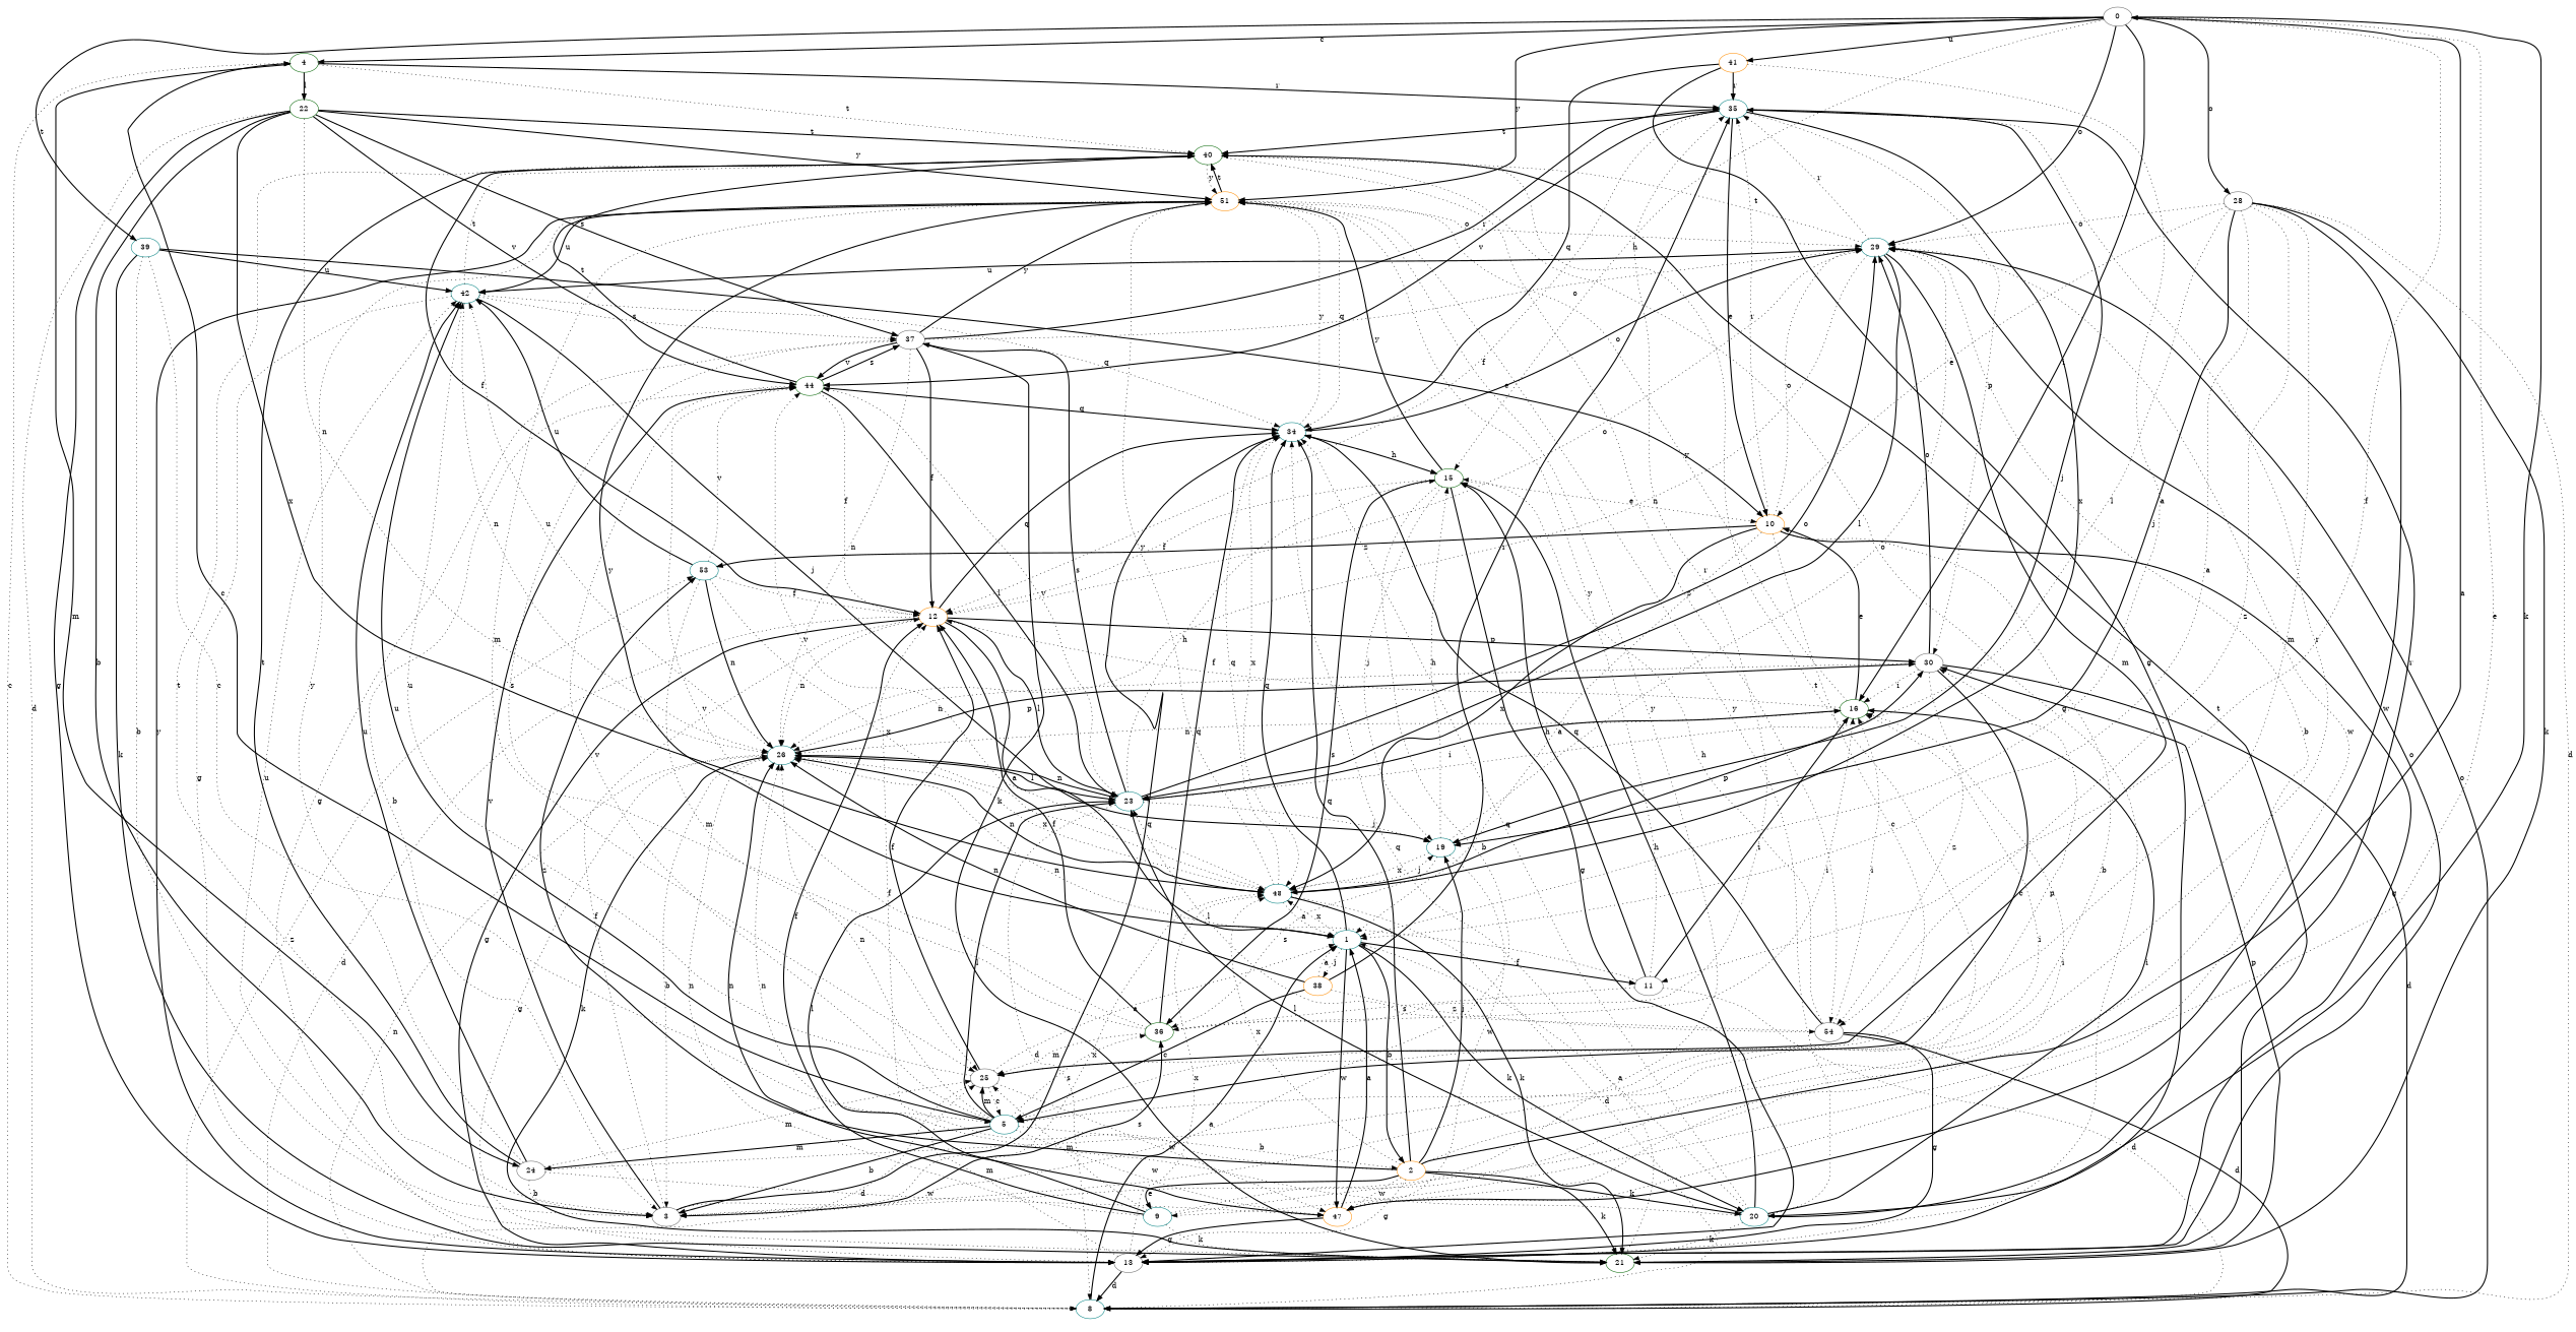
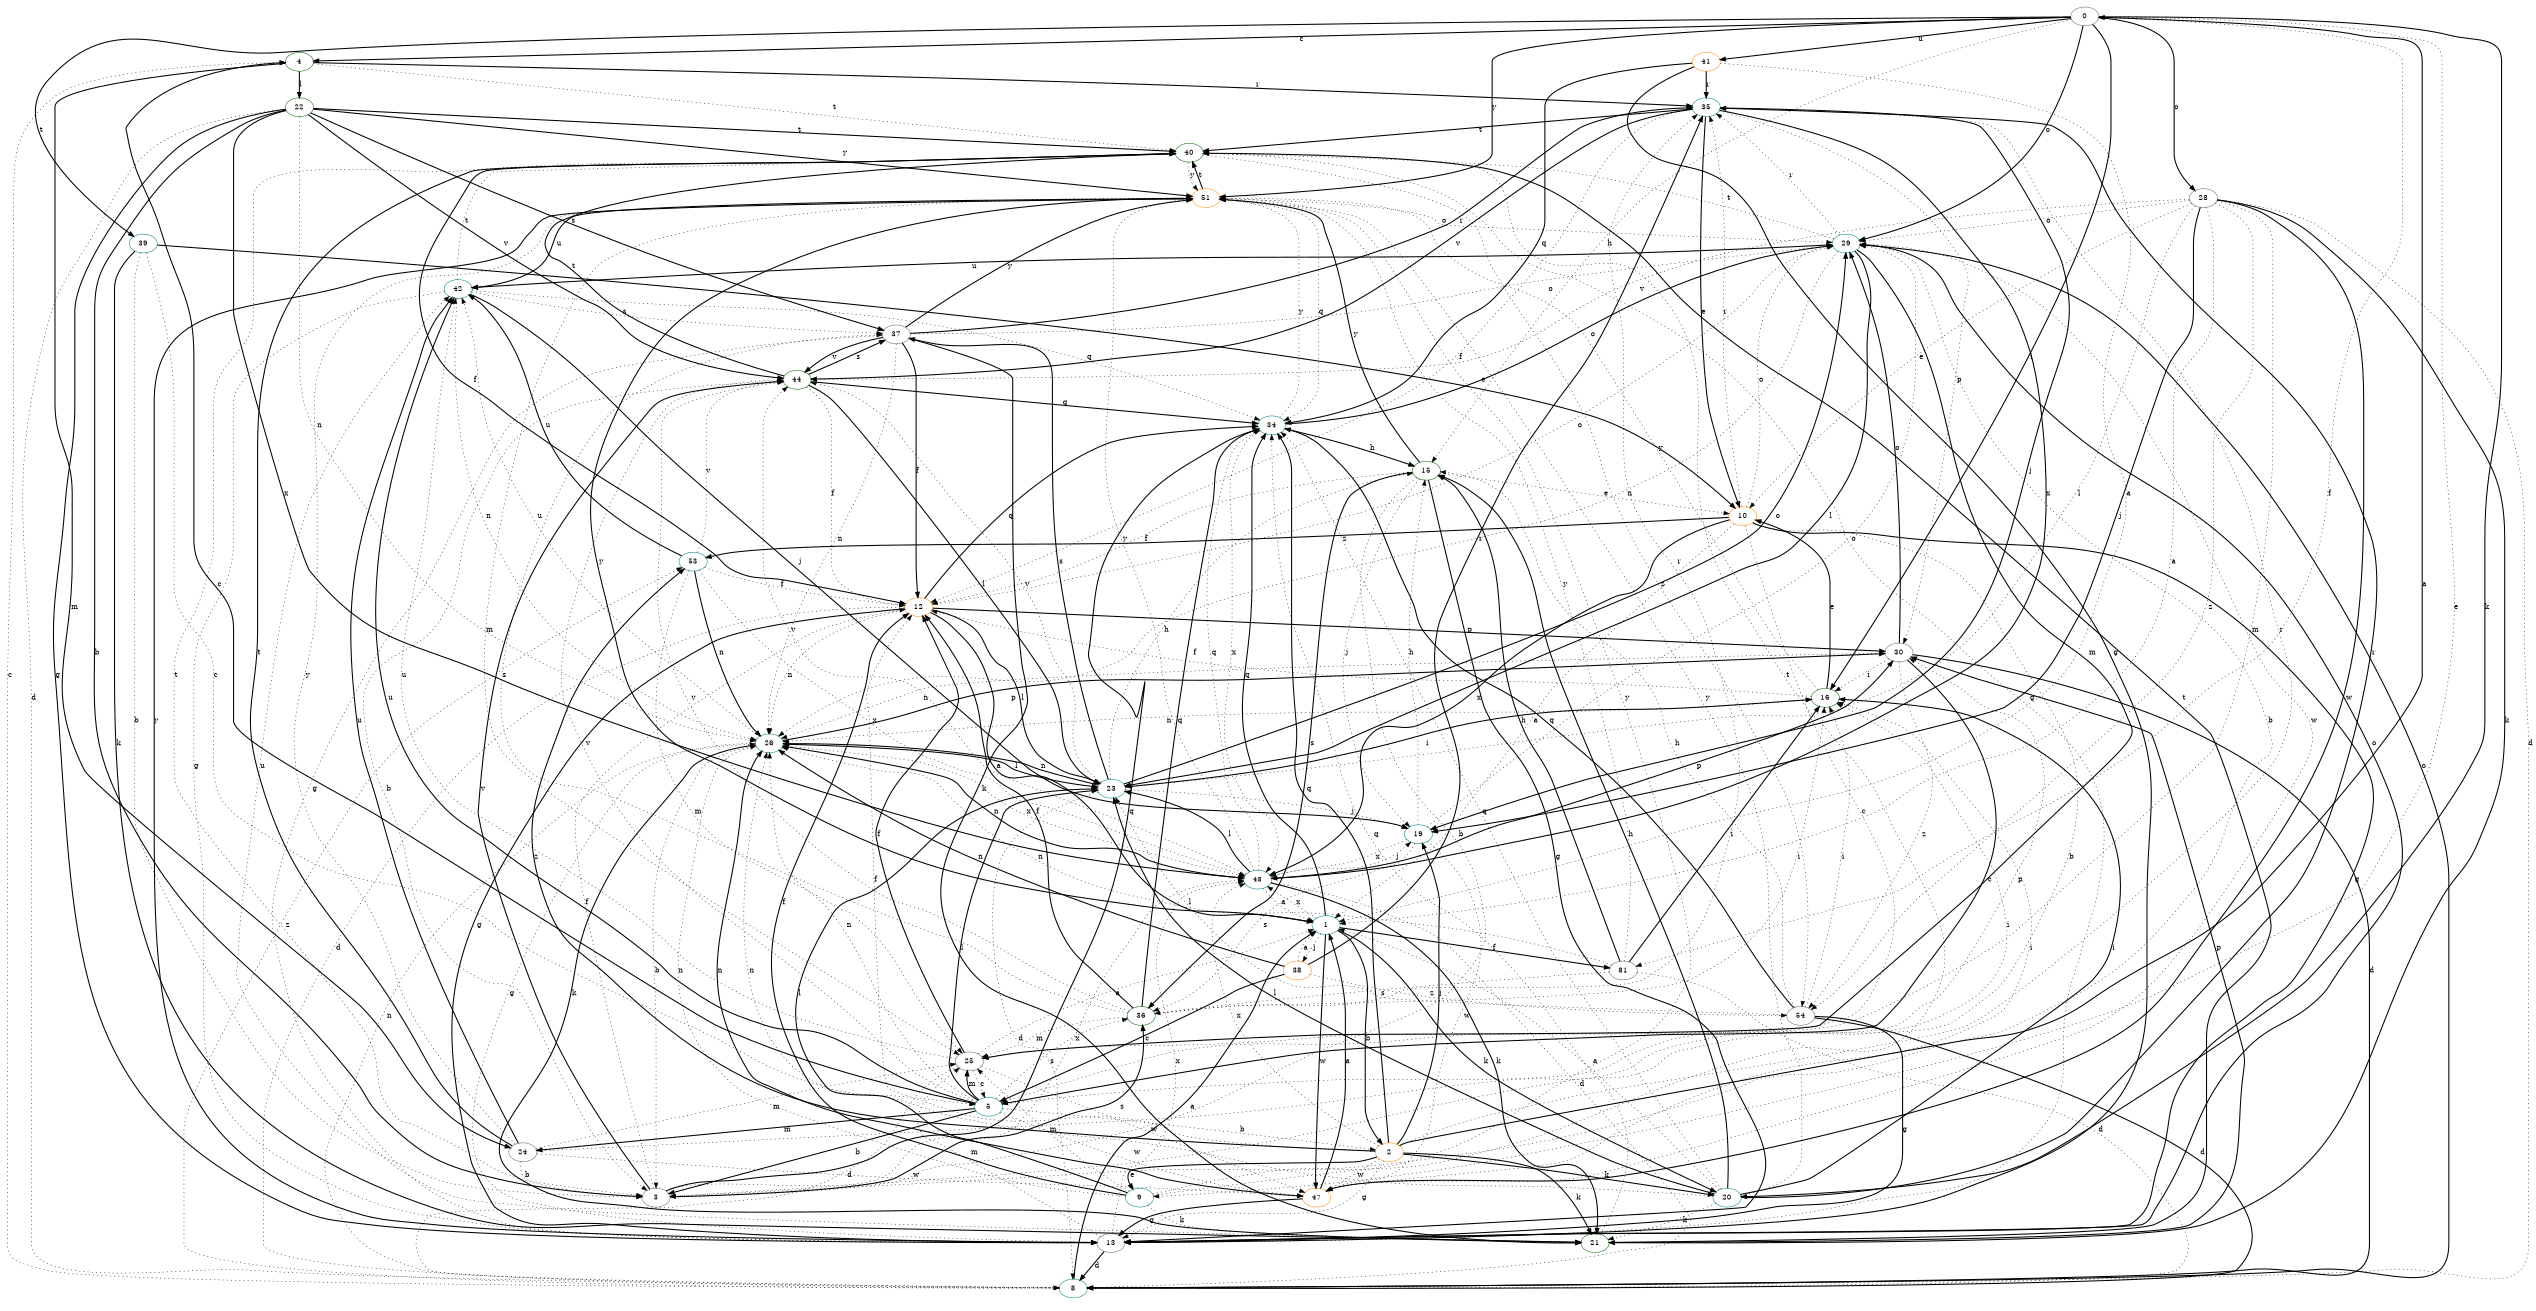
  strict digraph {
    node [color=teal]
    edge [style=dotted]
    0 [color=gray40]
    4 [color=darkgreen]
    9
-   11 [color=gray40]
+   11 [color=gray40 label=81]
    15 [color=darkgreen]
    16 [color=darkgreen]
    20
    28 [color=gray40]
    29
    39
    41 [color=darkorange]
    51 [color=darkorange]
    35
    40 [color=darkgreen]
    22 [color=darkgreen]
    24 [color=gray40]
    12 [color=darkorange]
    21 [color=darkgreen]
    23
    25 [color=gray40]
    26
    36 [color=darkgreen]
    8
    13 [color=gray40]
    19
    3 [color=gray40]
    10 [color=darkorange]
    1
    34
    47 [color=darkorange]
    44 [color=darkgreen]
    54 [color=gray40]
    42
    5
    2 [color=darkorange]
    n36 [color=darkorange label=38]
    48
    53
    30 [color=gray40]
    37 [color=gray40]
    0 -> 4 [label=c style=bold]
    0 -> 9 [label=e]
    0 -> 11 [label=f]
    0 -> 15 [label=h]
    0 -> 16 [label=i style=bold]
    0 -> 20 [label=k style=bold]
    0 -> 28 [label=o style=bold]
    0 -> 29 [label=o style=bold]
    0 -> 39 [label=t style=bold]
    0 -> 41 [label=u style=bold]
    0 -> 51 [label=y style=bold]
    4 -> 35 [label=r style=bold]
    4 -> 40 [label=t]
    4 -> 22 [label=l style=bold]
    4 -> 24 [label=m style=bold]
    9 -> 51 [label=y]
    9 -> 40 [label=t]
    9 -> 12 [label=f style=bold]
    9 -> 21 [label=k]
    9 -> 23 [label=l style=bold]
    9 -> 25 [label=m]
    9 -> 26 [label=n]
    11 -> 15 [label=h style=bold]
    11 -> 16 [label=i style=bold]
    11 -> 51 [label=y]
    11 -> 26 [label=n]
    11 -> 36 [label=s]
    11 -> 8 [label=d]
    15 -> 51 [label=y style=bold]
    15 -> 12 [label=f]
    15 -> 36 [label=s style=bold]
    15 -> 13 [label=g style=bold]
    15 -> 19 [label=j]
    15 -> 3 [label=b]
    15 -> 10 [label=e]
    16 -> 51 [label=y]
    16 -> 12 [label=f]
    16 -> 26 [label=n]
    16 -> 10 [label=e style=bold]
    20 -> 15 [label=h style=bold]
    20 -> 16 [label=i style=bold]
    20 -> 51 [label=y]
    20 -> 35 [label=r style=bold]
    20 -> 21 [label=k]
    20 -> 23 [label=l style=bold]
    20 -> 26 [label=n]
    20 -> 1 [label=a]
    20 -> 34 [label=q]
    28 -> 29 [label=o]
    28 -> 21 [label=k style=bold]
    28 -> 23 [label=l]
    28 -> 25 [label=m]
    28 -> 8 [label=d]
    28 -> 19 [label=j style=bold]
    28 -> 10 [label=e]
    28 -> 1 [label=a]
    28 -> 47 [label=w style=bold]
+   28 -> 44 [label=v]
    28 -> 54 [label=z]
    29 -> 35 [label=r]
    29 -> 40 [label=t]
    29 -> 23 [label=l style=bold]
    29 -> 25 [label=m style=bold]
    29 -> 26 [label=n]
    29 -> 3 [label=b]
    29 -> 47 [label=w]
    29 -> 42 [label=u style=bold]
    39 -> 21 [label=k style=bold]
    39 -> 3 [label=b]
    39 -> 10 [label=e style=bold]
-   39 -> 42 [label=u style=bold]
    39 -> 5 [label=c]
    41 -> 35 [label=r style=bold]
    41 -> 13 [label=g style=bold]
    41 -> 1 [label=a]
    41 -> 34 [label=q style=bold]
    51 -> 29 [label=o]
    51 -> 40 [label=t style=bold]
    51 -> 25 [label=m]
    51 -> 34 [label=q]
    51 -> 42 [label=u style=bold]
    35 -> 40 [label=t style=bold]
    35 -> 12 [label=f]
    35 -> 19 [label=j style=bold]
    35 -> 10 [label=e style=bold]
    35 -> 44 [label=v style=bold]
    35 -> 48 [label=x style=bold]
    35 -> 30 [label=p]
    40 -> 51 [label=y]
    40 -> 12 [label=f style=bold]
    40 -> 13 [label=g]
    40 -> 54 [label=z]
    22 -> 51 [label=y style=bold]
    22 -> 40 [label=t style=bold]
    22 -> 26 [label=n]
    22 -> 8 [label=d]
    22 -> 13 [label=g style=bold]
    22 -> 3 [label=b style=bold]
    22 -> 44 [label=v style=bold]
    22 -> 48 [label=x style=bold]
    22 -> 37 [label=s style=bold]
    24 -> 16 [label=i]
    24 -> 51 [label=y]
    24 -> 40 [label=t style=bold]
    24 -> 25 [label=m]
    24 -> 3 [label=b]
    24 -> 47 [label=w]
    24 -> 42 [label=u style=bold]
    12 -> 29 [label=o]
    12 -> 23 [label=l style=bold]
    12 -> 26 [label=n]
    12 -> 8 [label=d]
    12 -> 13 [label=g style=bold]
    12 -> 1 [label=a style=bold]
    12 -> 34 [label=q style=bold]
    12 -> 30 [label=p style=bold]
    21 -> 40 [label=t style=bold]
    21 -> 34 [label=q]
    21 -> 42 [label=u]
    21 -> 30 [label=p style=bold]
    23 -> 15 [label=h]
    23 -> 16 [label=i style=bold]
    23 -> 29 [label=o style=bold]
    23 -> 26 [label=n style=bold]
    23 -> 8 [label=d]
    23 -> 19 [label=j]
    23 -> 44 [label=v]
    23 -> 37 [label=s style=bold]
    25 -> 12 [label=f style=bold]
    25 -> 8 [label=d]
    25 -> 1 [label=a]
    25 -> 47 [label=w]
    25 -> 42 [label=u]
    25 -> 5 [label=c]
    26 -> 21 [label=k style=bold]
    26 -> 23 [label=l style=bold]
    26 -> 13 [label=g]
    26 -> 3 [label=b]
    26 -> 42 [label=u]
    26 -> 48 [label=x]
    26 -> 30 [label=p style=bold]
    36 -> 16 [label=i]
    36 -> 35 [label=r]
    36 -> 12 [label=f style=bold]
    36 -> 25 [label=m]
    36 -> 34 [label=q style=bold]
    36 -> 44 [label=v]
    36 -> 37 [label=s]
    8 -> 4 [label=c]
    8 -> 29 [label=o style=bold]
    8 -> 26 [label=n]
    8 -> 1 [label=a style=bold]
    8 -> 53 [label=z]
    13 -> 29 [label=o style=bold]
    13 -> 51 [label=y style=bold]
    13 -> 25 [label=m]
    13 -> 8 [label=d style=bold]
    13 -> 48 [label=x]
    19 -> 15 [label=h]
    19 -> 29 [label=o]
    19 -> 36 [label=s]
    19 -> 47 [label=w]
    19 -> 48 [label=x]
    3 -> 40 [label=t]
    3 -> 12 [label=f]
    3 -> 36 [label=s style=bold]
    3 -> 34 [label=q style=bold]
    3 -> 44 [label=v style=bold]
    3 -> 48 [label=x]
    10 -> 29 [label=o]
    10 -> 35 [label=r]
    10 -> 13 [label=g style=bold]
    10 -> 3 [label=b]
    10 -> 1 [label=a]
    10 -> 5 [label=c]
    10 -> 48 [label=x style=bold]
    10 -> 53 [label=z style=bold]
    1 -> 11 [label=f style=bold]
    1 -> 20 [label=k style=bold]
    1 -> 51 [label=y style=bold]
    1 -> 34 [label=q style=bold]
    1 -> 47 [label=w style=bold]
    1 -> 2 [label=b style=bold]
    1 -> n36 [label=j]
    1 -> 48 [label=x]
    34 -> 15 [label=h style=bold]
    34 -> 29 [label=o style=bold]
    34 -> 51 [label=y]
    34 -> 48 [label=x]
    47 -> 16 [label=i]
    47 -> 26 [label=n style=bold]
    47 -> 13 [label=g style=bold]
    47 -> 1 [label=a style=bold]
    44 -> 40 [label=t style=bold]
    44 -> 12 [label=f]
    44 -> 23 [label=l style=bold]
    44 -> 3 [label=b]
    44 -> 34 [label=q style=bold]
    44 -> 37 [label=s style=bold]
    54 -> 15 [label=h]
    54 -> 16 [label=i]
    54 -> 23 [label=l]
    54 -> 8 [label=d style=bold]
    54 -> 13 [label=g style=bold]
    54 -> 34 [label=q style=bold]
    42 -> 40 [label=t]
    42 -> 26 [label=n]
    42 -> 13 [label=g]
    42 -> 19 [label=j style=bold]
    42 -> 34 [label=q]
    42 -> 37 [label=s]
    5 -> 4 [label=c style=bold]
    5 -> 24 [label=m style=bold]
    5 -> 23 [label=l style=bold]
    5 -> 25 [label=m style=bold]
    5 -> 26 [label=n]
    5 -> 36 [label=s]
    5 -> 3 [label=b style=bold]
    5 -> 47 [label=w]
    5 -> 44 [label=v]
    5 -> 42 [label=u style=bold]
    5 -> 2 [label=b]
    5 -> 30 [label=p]
    2 -> 0 [label=a style=bold]
    2 -> 9 [label=e style=bold]
    2 -> 20 [label=k style=bold]
    2 -> 35 [label=r]
    2 -> 12 [label=f]
    2 -> 21 [label=k style=bold]
    2 -> 13 [label=g]
    2 -> 19 [label=j style=bold]
    2 -> 34 [label=q style=bold]
    2 -> 47 [label=w]
    2 -> 48 [label=x]
    2 -> 53 [label=z style=bold]
    n36 -> 35 [label=r style=bold]
    n36 -> 26 [label=n style=bold]
    n36 -> 1 [label=a]
    n36 -> 54 [label=z]
    n36 -> 5 [label=c style=bold]
    48 -> 51 [label=y]
    48 -> 21 [label=k style=bold]
+   48 -> 23 [label=l style=bold]
    48 -> 26 [label=n style=bold]
    48 -> 8 [label=d]
    48 -> 19 [label=j]
    48 -> 1 [label=a]
    48 -> 34 [label=q]
    48 -> 44 [label=v]
    48 -> 30 [label=p style=bold]
    53 -> 12 [label=f]
    53 -> 25 [label=m]
    53 -> 26 [label=n style=bold]
    53 -> 44 [label=v]
    53 -> 42 [label=u style=bold]
    53 -> 48 [label=x]
    30 -> 16 [label=i]
    30 -> 29 [label=o style=bold]
    30 -> 26 [label=n]
    30 -> 8 [label=d style=bold]
    30 -> 54 [label=z]
    30 -> 5 [label=c style=bold]
    37 -> 29 [label=o]
    37 -> 51 [label=y style=bold]
    37 -> 35 [label=r style=bold]
    37 -> 12 [label=f style=bold]
    37 -> 21 [label=k style=bold]
    37 -> 26 [label=n]
    37 -> 13 [label=g]
    37 -> 44 [label=v style=bold]
  }
